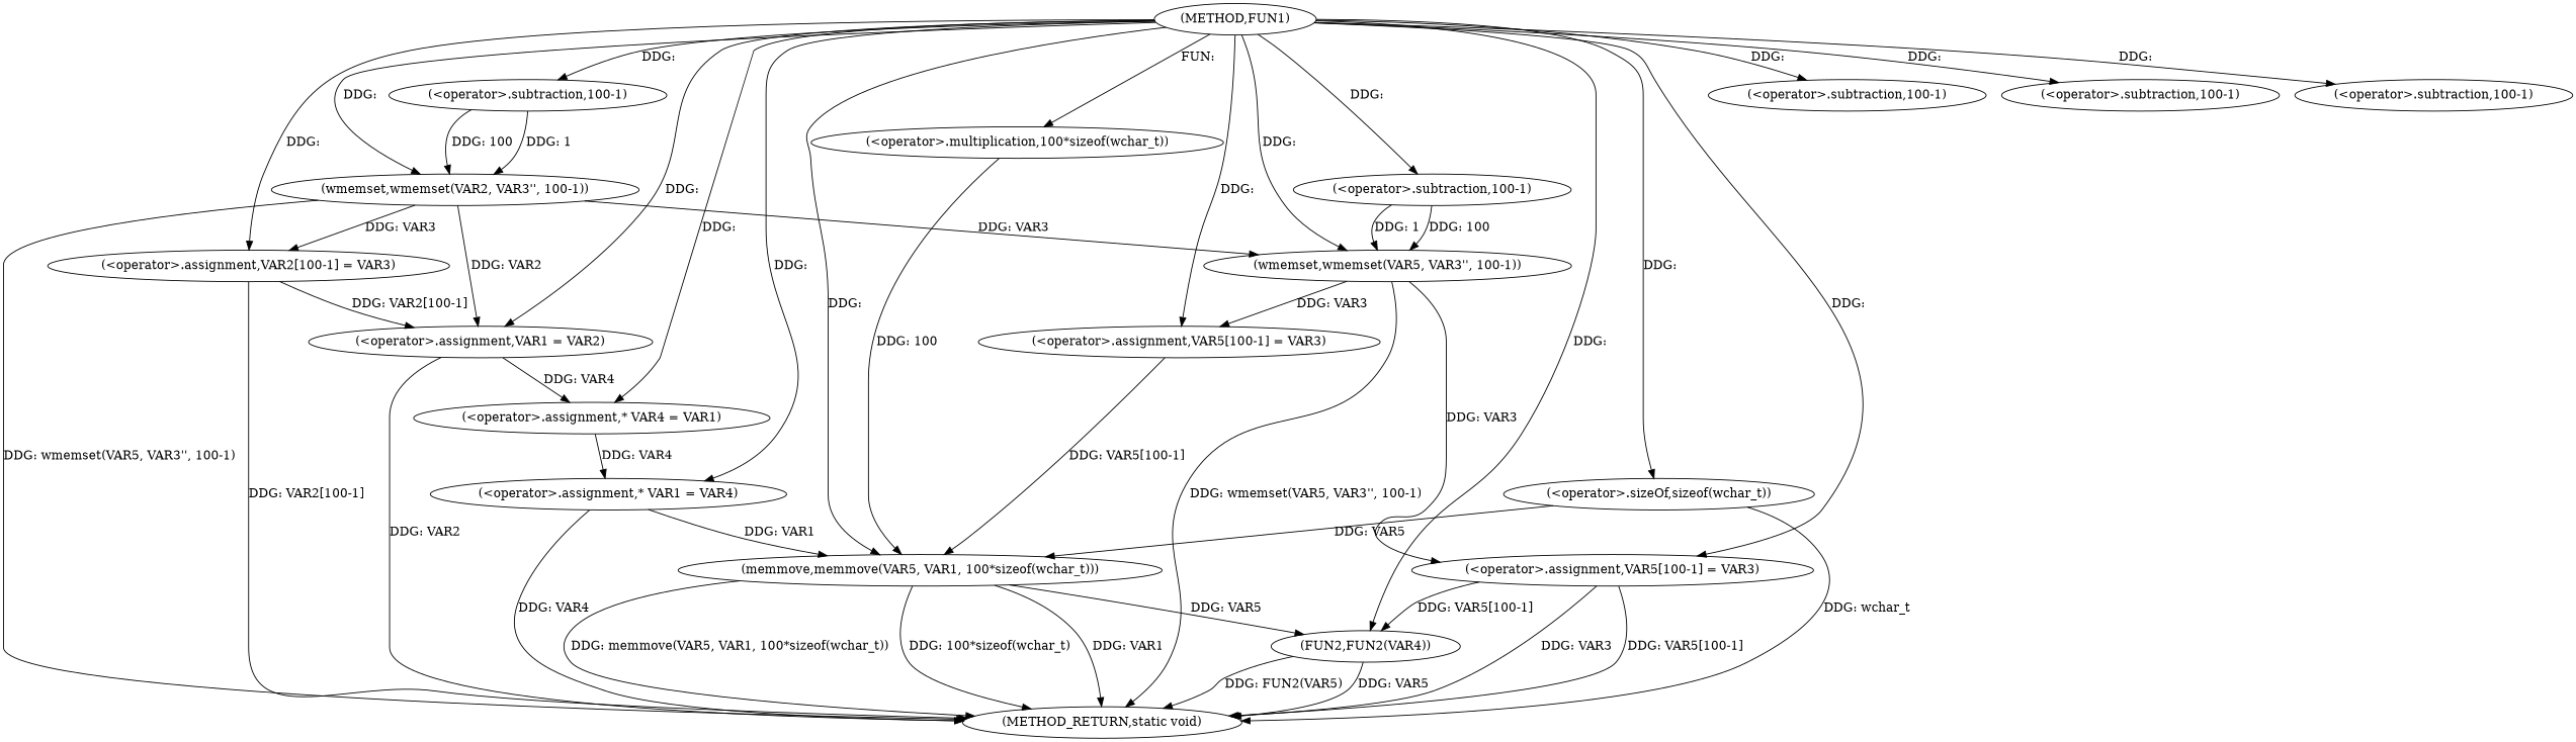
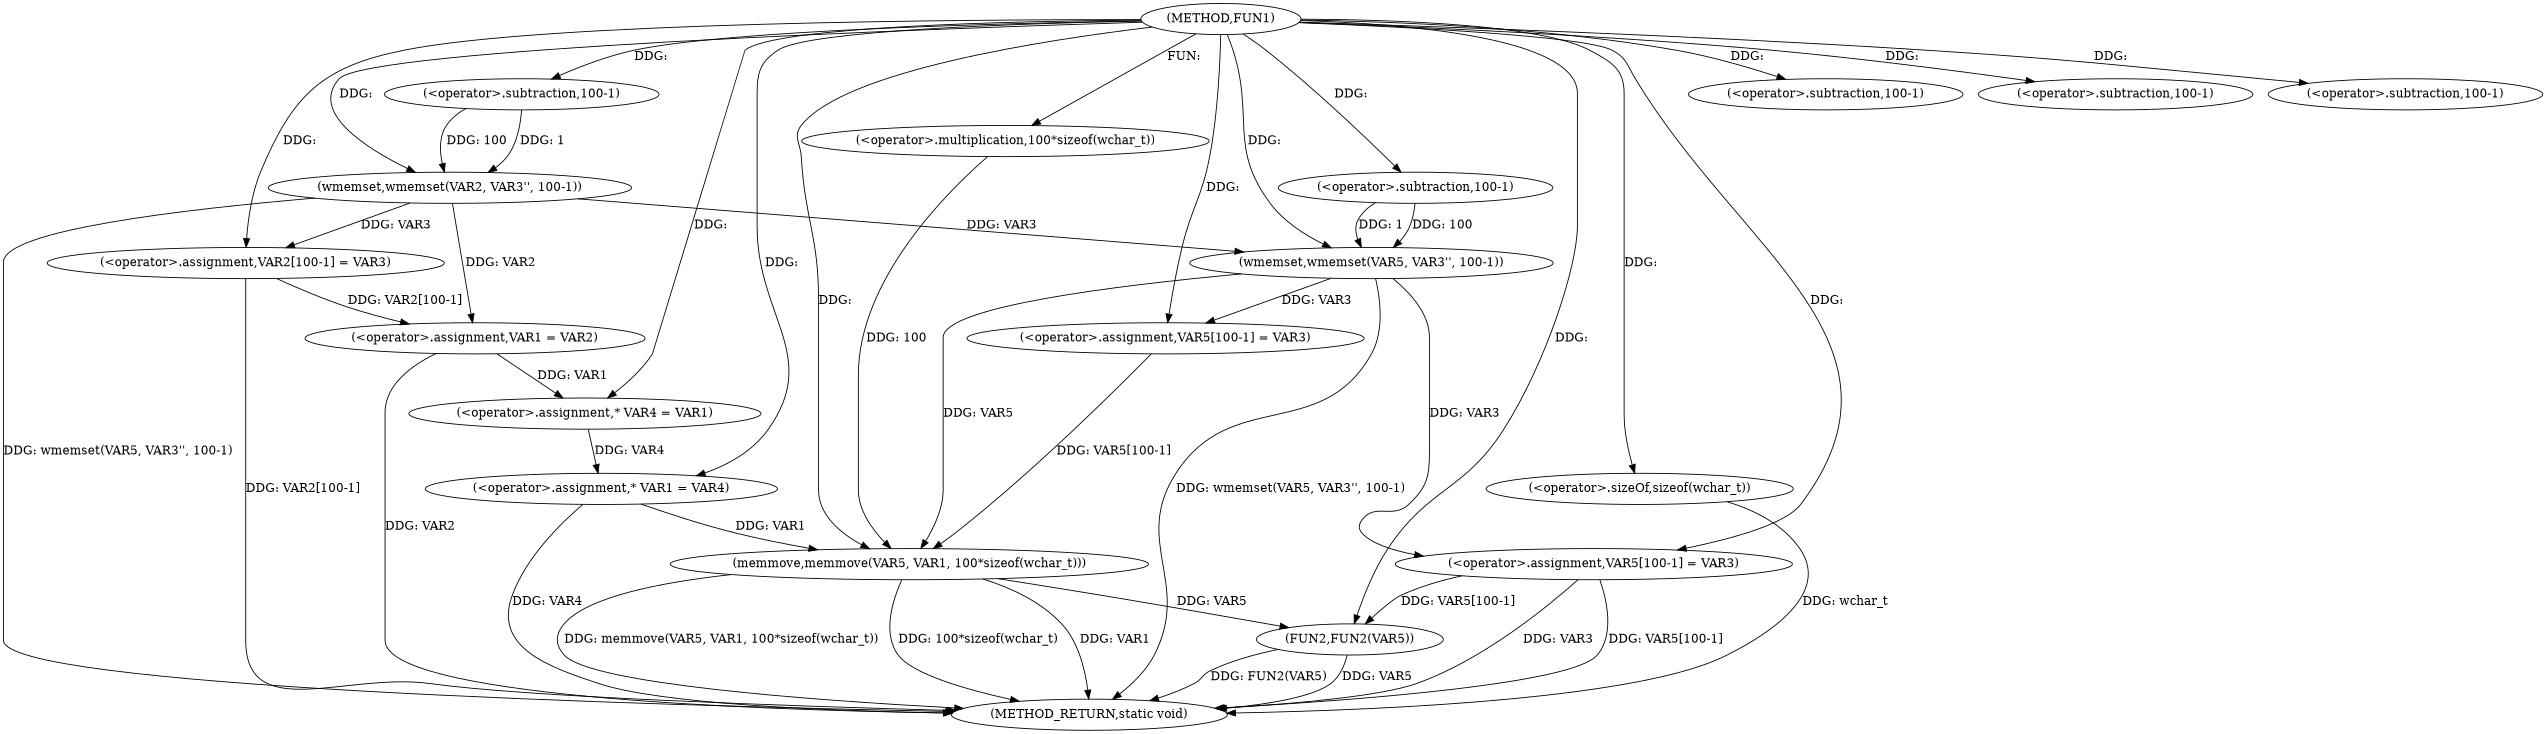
  digraph {
    n1 [label="(METHOD,FUN1)"]
    n2 [label="(wmemset,wmemset(VAR2, VAR3'', 100-1))"]
    n3 [label="(<operator>.subtraction,100-1)"]
    n4 [label="(<operator>.assignment,VAR2[100-1] = VAR3)"]
    n5 [label="(<operator>.subtraction,100-1)"]
    n6 [label="(<operator>.assignment,VAR1 = VAR2)"]
    n7 [label="(<operator>.assignment,* VAR4 = VAR1)"]
    n8 [label="(<operator>.assignment,* VAR1 = VAR4)"]
    n9 [label="(wmemset,wmemset(VAR5, VAR3'', 100-1))"]
    n10 [label="(<operator>.subtraction,100-1)"]
    n11 [label="(<operator>.assignment,VAR5[100-1] = VAR3)"]
    n12 [label="(<operator>.subtraction,100-1)"]
    n13 [label="(memmove,memmove(VAR5, VAR1, 100*sizeof(wchar_t)))"]
    n14 [label="(<operator>.multiplication,100*sizeof(wchar_t))"]
    n15 [label="(<operator>.sizeOf,sizeof(wchar_t))"]
    n16 [label="(<operator>.assignment,VAR5[100-1] = VAR3)"]
    n17 [label="(<operator>.subtraction,100-1)"]
-   n18 [label="(FUN2,FUN2(VAR4))"]
+   n18 [label="(FUN2,FUN2(VAR5))"]
    n19 [label="(METHOD_RETURN,static void)"]
    n1 -> n2 [label="DDG: "]
    n1 -> n3 [label="DDG: "]
    n1 -> n4 [label="DDG: "]
    n1 -> n5 [label="DDG: "]
-   n1 -> n6 [label="DDG: "]
    n1 -> n7 [label="DDG: "]
    n1 -> n8 [label="DDG: "]
    n1 -> n9 [label="DDG: "]
    n1 -> n10 [label="DDG: "]
    n1 -> n11 [label="DDG: "]
    n1 -> n12 [label="DDG: "]
    n1 -> n13 [label="DDG: "]
    n1 -> n14 [label="FUN: "]
    n1 -> n15 [label="DDG: "]
    n1 -> n16 [label="DDG: "]
    n1 -> n17 [label="DDG: "]
    n1 -> n18 [label="DDG: "]
    n2 -> n4 [label="DDG: VAR3"]
    n2 -> n6 [label="DDG: VAR2"]
    n2 -> n9 [label="DDG: VAR3"]
    n2 -> n19 [label="DDG: wmemset(VAR5, VAR3'', 100-1)"]
    n3 -> n2 [label="DDG: 100"]
    n3 -> n2 [label="DDG: 1"]
    n4 -> n6 [label="DDG: VAR2[100-1]"]
    n4 -> n19 [label="DDG: VAR2[100-1]"]
-   n6 -> n7 [label="DDG: VAR4"]
+   n6 -> n7 [label="DDG: VAR1"]
    n6 -> n19 [label="DDG: VAR2"]
    n7 -> n8 [label="DDG: VAR4"]
    n8 -> n13 [label="DDG: VAR1"]
    n8 -> n19 [label="DDG: VAR4"]
    n9 -> n11 [label="DDG: VAR3"]
-   n15 -> n13 [label="DDG: VAR5"]
+   n9 -> n13 [label="DDG: VAR5"]
    n9 -> n16 [label="DDG: VAR3"]
    n9 -> n19 [label="DDG: wmemset(VAR5, VAR3'', 100-1)"]
    n10 -> n9 [label="DDG: 100"]
    n10 -> n9 [label="DDG: 1"]
    n11 -> n13 [label="DDG: VAR5[100-1]"]
    n13 -> n18 [label="DDG: VAR5"]
    n13 -> n19 [label="DDG: VAR1"]
    n13 -> n19 [label="DDG: memmove(VAR5, VAR1, 100*sizeof(wchar_t))"]
    n13 -> n19 [label="DDG: 100*sizeof(wchar_t)"]
    n14 -> n13 [label="DDG: 100"]
    n15 -> n19 [label="DDG: wchar_t"]
    n16 -> n18 [label="DDG: VAR5[100-1]"]
    n16 -> n19 [label="DDG: VAR3"]
    n16 -> n19 [label="DDG: VAR5[100-1]"]
    n18 -> n19 [label="DDG: VAR5"]
    n18 -> n19 [label="DDG: FUN2(VAR5)"]
  }
